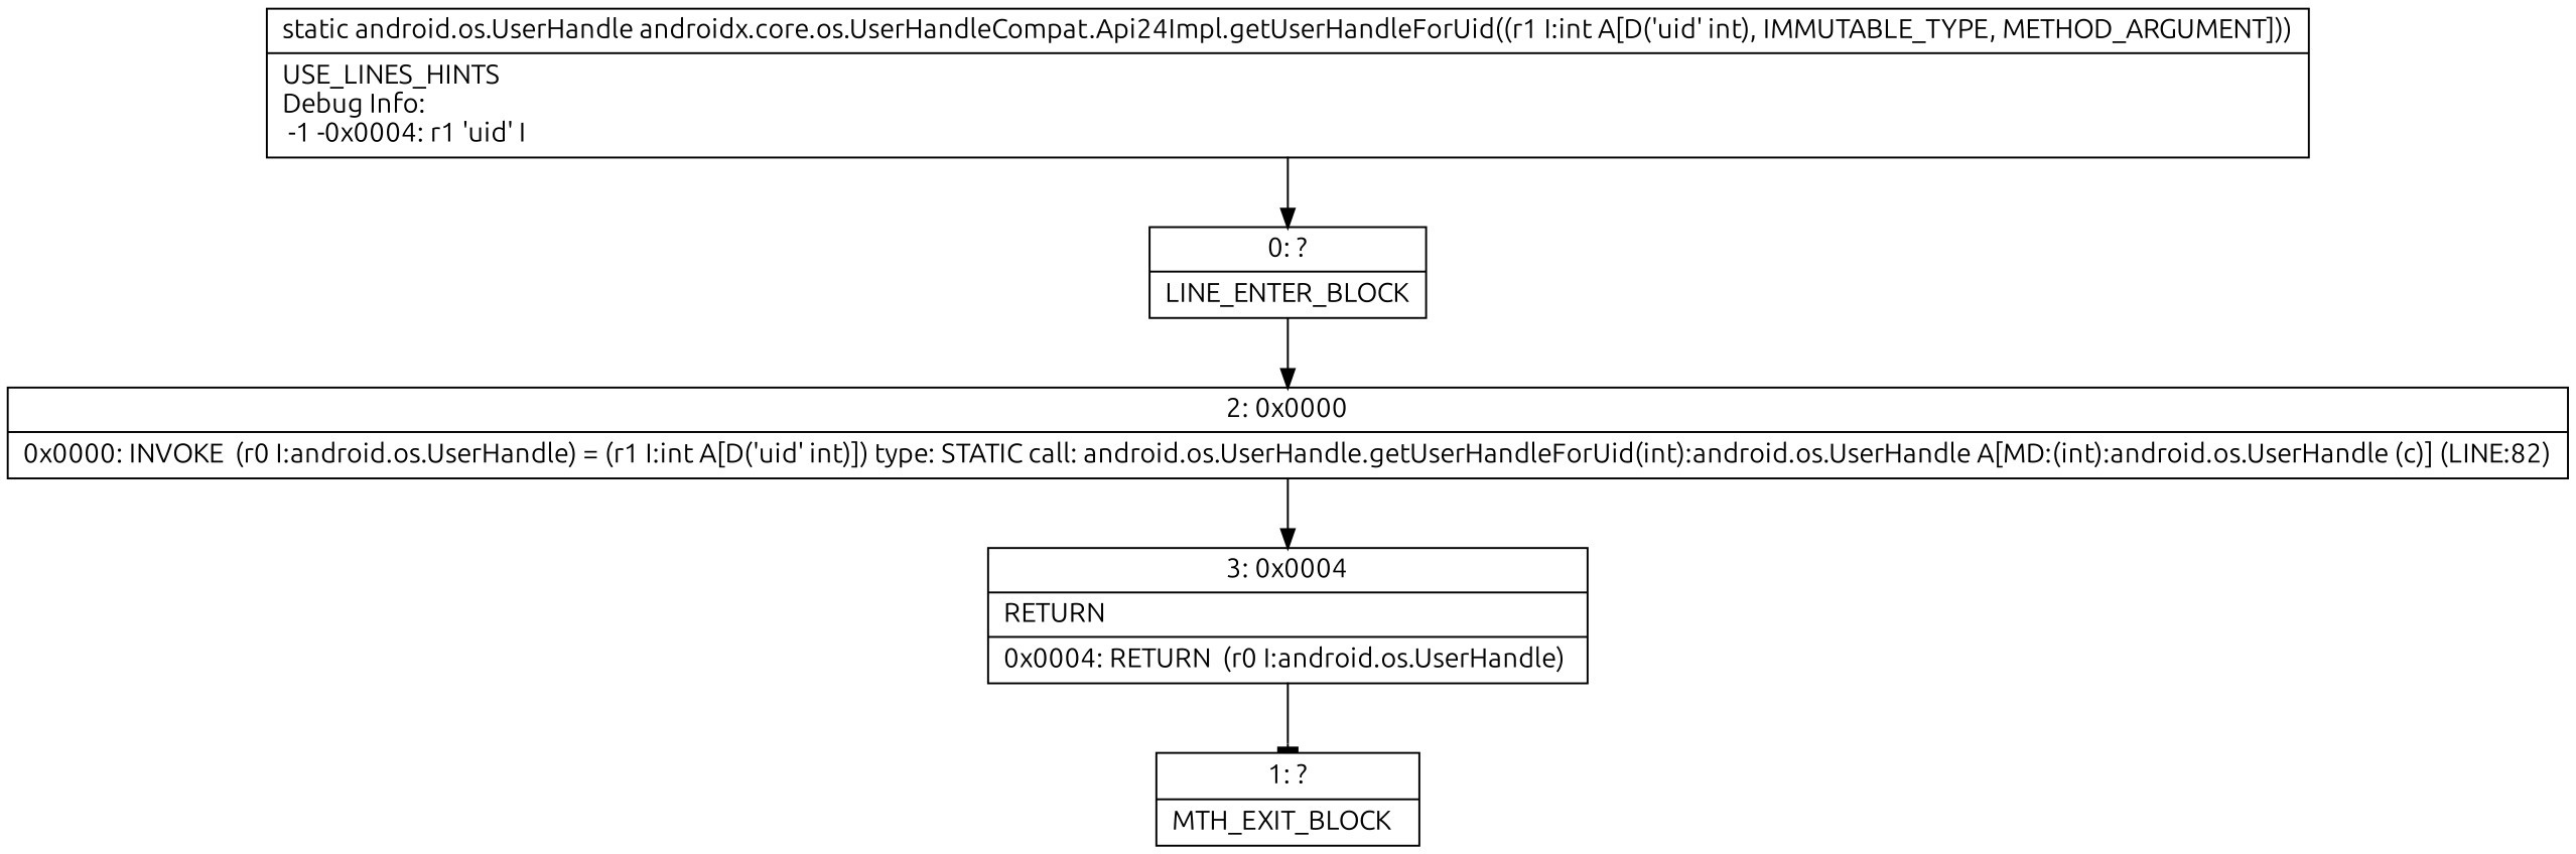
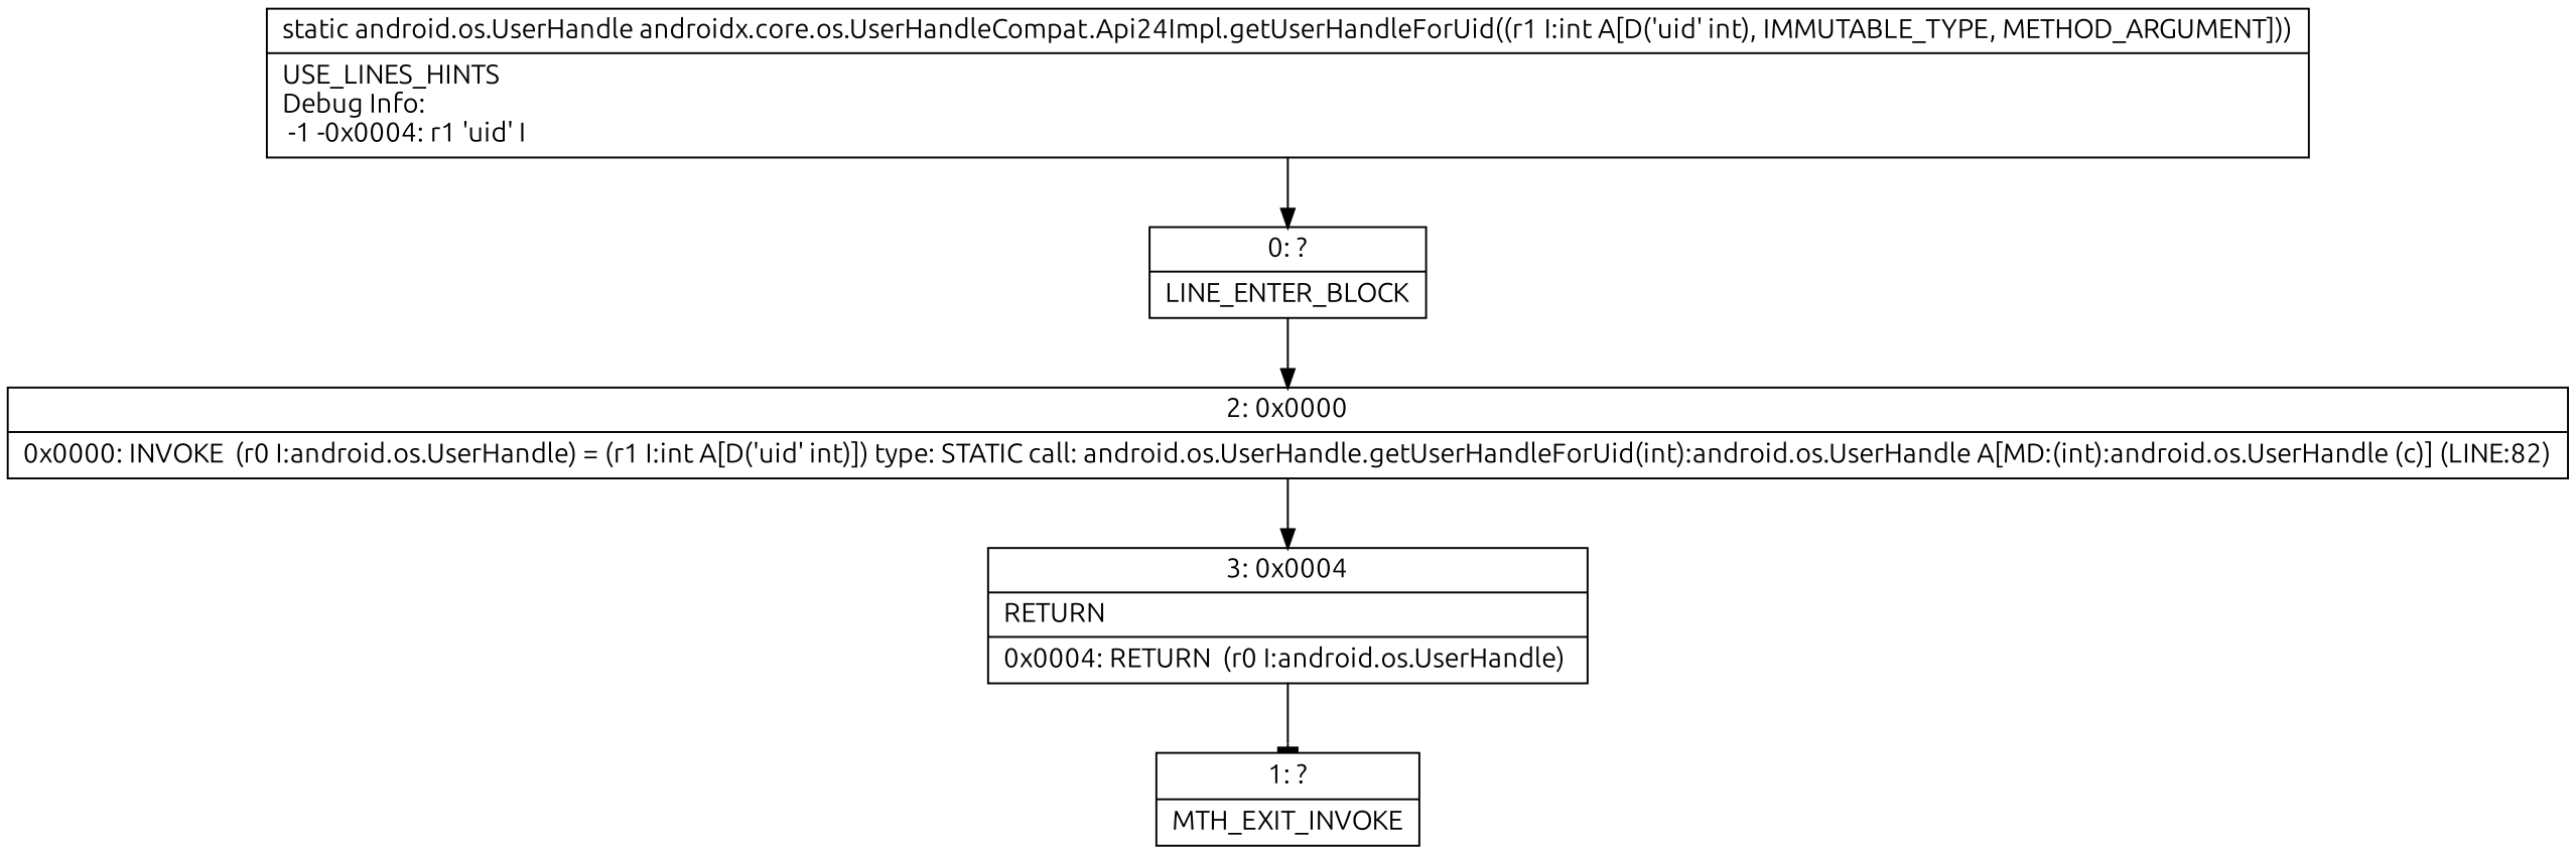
  digraph {
    fontname=Ubuntu
    node [fontname=Ubuntu shape=record]
    edge [arrowhead=normal fontname=Ubuntu]
    n1 [label="{0\:\ ?|LINE_ENTER_BLOCK\l}"]
    n2 [label="{2\:\ 0x0000|0x0000: INVOKE  (r0 I:android.os.UserHandle) = (r1 I:int A[D('uid' int)]) type: STATIC call: android.os.UserHandle.getUserHandleForUid(int):android.os.UserHandle A[MD:(int):android.os.UserHandle (c)] (LINE:82)\l}"]
    n3 [label="{3\:\ 0x0004|RETURN\l|0x0004: RETURN  (r0 I:android.os.UserHandle) \l}"]
-   n4 [label="{1\:\ ?|MTH_EXIT_BLOCK\l}"]
+   n4 [label="{1\:\ ?|MTH_EXIT_INVOKE\l}"]
    n5 [label="{static android.os.UserHandle androidx.core.os.UserHandleCompat.Api24Impl.getUserHandleForUid((r1 I:int A[D('uid' int), IMMUTABLE_TYPE, METHOD_ARGUMENT]))  | USE_LINES_HINTS\lDebug Info:\l  \-1 \-0x0004: r1 'uid' I\l}"]
    n1 -> n2
    n2 -> n3
    n3 -> n4 [arrowhead=tee]
    n5 -> n1
  }
